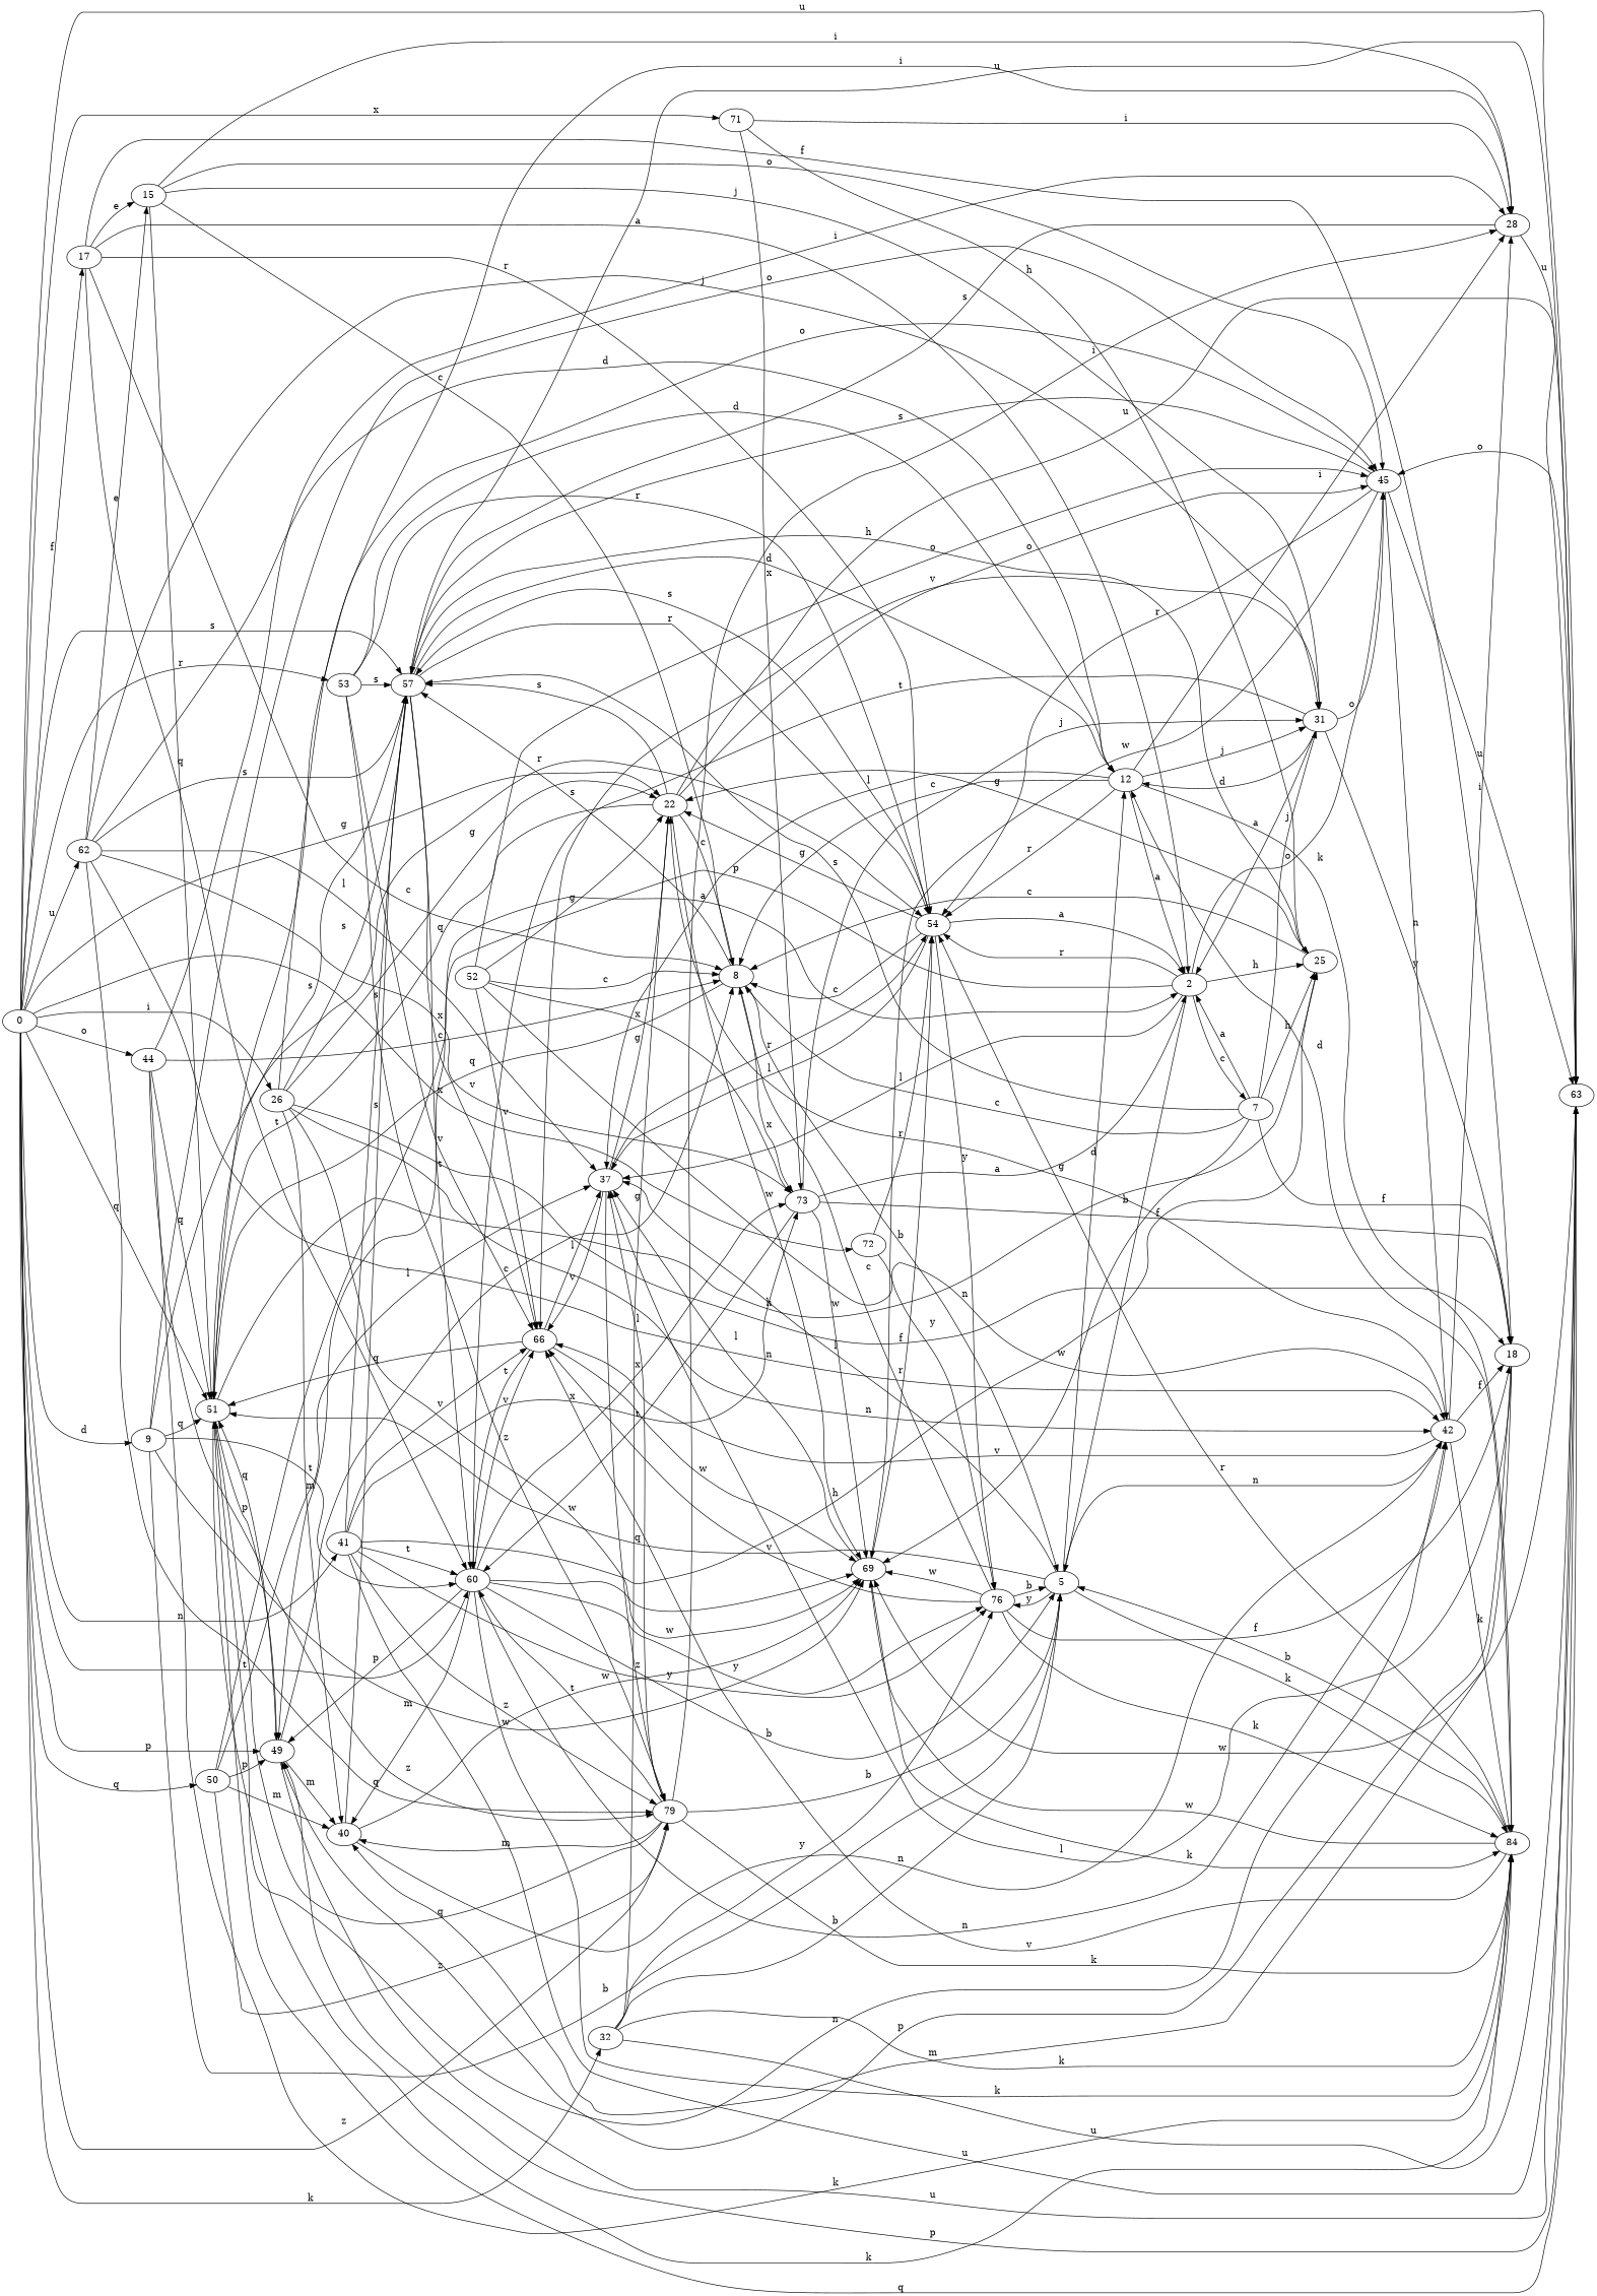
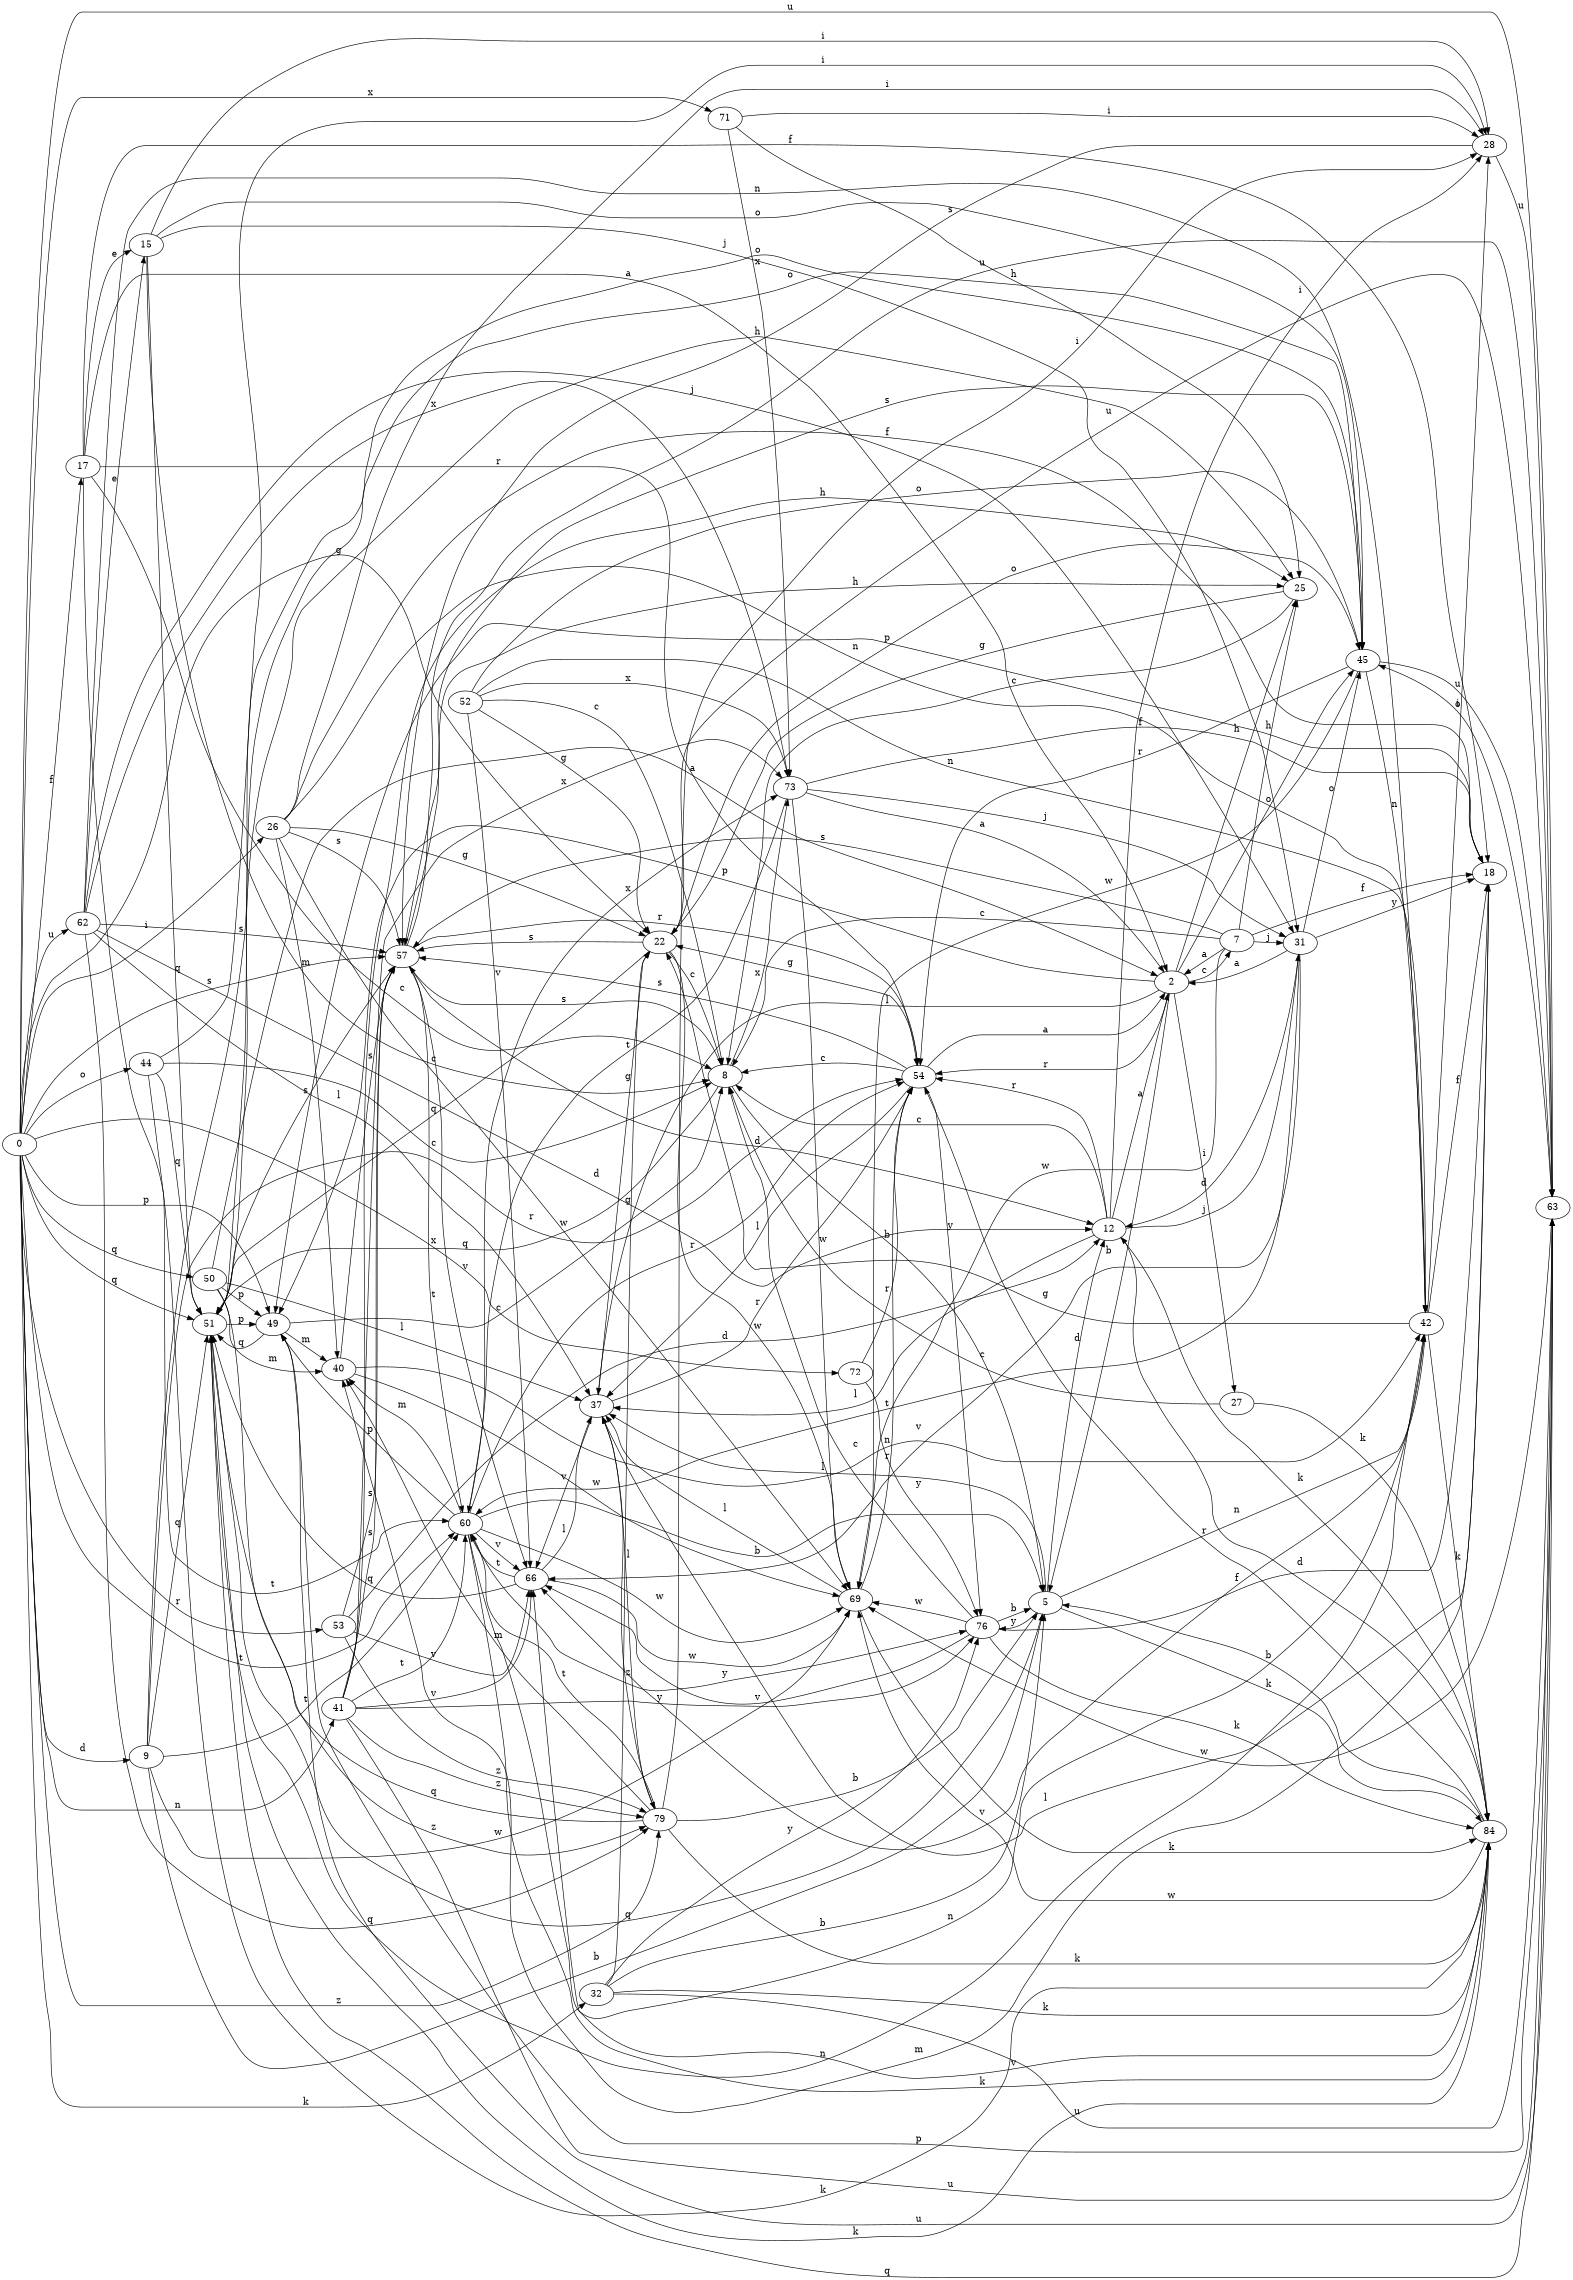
  strict digraph {
    rankdir=LR
    0
    9
    17
    22
    26
    32
    41
    44
    49
    50
    51
    53
    57
    60
    62
    63
    n17 [label=72]
    71
    79
    5
    45
    54
    69
    15
    8
    31
    28
    2
    18
    42
    40
    n32 [label=84]
    76
    25
    73
    66
    37
    52
    12
    7
+   27
    0 -> 9 [label=d]
    0 -> 17 [label=f]
    0 -> 22 [label=g]
    0 -> 26 [label=i]
    0 -> 32 [label=k]
    0 -> 41 [label=n]
    0 -> 44 [label=o]
    0 -> 49 [label=p]
    0 -> 50 [label=q]
    0 -> 51 [label=q]
    0 -> 53 [label=r]
    0 -> 57 [label=s]
    0 -> 60 [label=t]
    0 -> 62 [label=u]
    0 -> 63 [label=u]
    0 -> n17 [label=x]
    0 -> 71 [label=x]
    0 -> 79 [label=z]
    9 -> 51 [label=q]
    9 -> 60 [label=t]
    9 -> 5 [label=b]
    9 -> 45 [label=o]
    9 -> 54 [label=r]
    9 -> 69 [label=w]
    17 -> 60 [label=t]
    17 -> 54 [label=r]
    17 -> 15 [label=e]
    17 -> 8 [label=c]
    17 -> 2 [label=a]
    17 -> 18 [label=f]
    22 -> 51 [label=q]
    22 -> 57 [label=s]
    22 -> 63 [label=u]
    22 -> 45 [label=o]
    22 -> 69 [label=w]
    22 -> 8 [label=c]
    26 -> 22 [label=g]
    26 -> 57 [label=s]
    26 -> 69 [label=w]
    26 -> 28 [label=i]
    26 -> 18 [label=f]
    26 -> 42 [label=n]
    26 -> 40 [label=m]
    32 -> 22 [label=g]
    32 -> 63 [label=u]
    32 -> 5 [label=b]
    32 -> n32 [label=k]
    32 -> 76 [label=y]
    41 -> 57 [label=s]
    41 -> 60 [label=t]
    41 -> 63 [label=u]
    41 -> 79 [label=z]
    41 -> 76 [label=y]
    41 -> 25 [label=h]
    41 -> 73 [label=x]
    41 -> 66 [label=v]
    44 -> 51 [label=q]
-   44 -> 79 [label=z]
    44 -> 8 [label=c]
    44 -> 28 [label=i]
    44 -> n32 [label=k]
    49 -> 51 [label=q]
    49 -> 63 [label=u]
    49 -> 8 [label=c]
    49 -> 40 [label=m]
    50 -> 49 [label=p]
    50 -> 79 [label=z]
    50 -> 2 [label=a]
    50 -> 40 [label=m]
    50 -> 37 [label=l]
    51 -> 49 [label=p]
    51 -> 57 [label=s]
    51 -> 45 [label=o]
    51 -> 42 [label=n]
    51 -> n32 [label=k]
    51 -> 25 [label=h]
    53 -> 57 [label=s]
    53 -> 79 [label=z]
-   53 -> 54 [label=r]
+   60 -> 54 [label=r]
    53 -> 66 [label=v]
    53 -> 12 [label=d]
    57 -> 60 [label=t]
    57 -> 63 [label=u]
    57 -> 54 [label=r]
    57 -> 25 [label=h]
    57 -> 66 [label=v]
    57 -> 12 [label=d]
    60 -> 49 [label=p]
    60 -> 5 [label=b]
    60 -> 69 [label=w]
    60 -> 42 [label=n]
    60 -> 40 [label=m]
    60 -> n32 [label=k]
    60 -> 76 [label=y]
    60 -> 73 [label=x]
    60 -> 66 [label=v]
    62 -> 57 [label=s]
    62 -> 79 [label=q]
    62 -> 15 [label=e]
    62 -> 31 [label=j]
    62 -> 42 [label=n]
    62 -> 73 [label=x]
    62 -> 37 [label=l]
    62 -> 12 [label=d]
    63 -> 49 [label=p]
    63 -> 51 [label=q]
    63 -> 45 [label=o]
    63 -> 69 [label=w]
    n17 -> 54 [label=r]
    n17 -> 76 [label=y]
    71 -> 28 [label=i]
    71 -> 25 [label=h]
    71 -> 73 [label=x]
    79 -> 51 [label=q]
    79 -> 60 [label=t]
    79 -> 5 [label=b]
    79 -> 28 [label=i]
    79 -> 40 [label=m]
    79 -> n32 [label=k]
    79 -> 37 [label=l]
    5 -> 51 [label=q]
    5 -> 42 [label=n]
    5 -> n32 [label=k]
    5 -> 76 [label=y]
    5 -> 37 [label=l]
    5 -> 12 [label=d]
    45 -> 57 [label=s]
    45 -> 63 [label=u]
    45 -> 54 [label=r]
    45 -> 69 [label=w]
    45 -> 42 [label=n]
    54 -> 22 [label=g]
    54 -> 57 [label=s]
    54 -> 8 [label=c]
    54 -> 2 [label=a]
    54 -> 76 [label=y]
    54 -> 37 [label=l]
    69 -> 54 [label=r]
    69 -> n32 [label=k]
    69 -> 37 [label=l]
    15 -> 51 [label=q]
    15 -> 45 [label=o]
    15 -> 8 [label=c]
    15 -> 31 [label=j]
    15 -> 28 [label=i]
    8 -> 51 [label=q]
    8 -> 57 [label=s]
    8 -> 5 [label=b]
    8 -> 73 [label=x]
    31 -> 60 [label=t]
    31 -> 45 [label=o]
    31 -> 2 [label=a]
    31 -> 18 [label=y]
    31 -> 66 [label=v]
    31 -> 12 [label=d]
    28 -> 57 [label=s]
    28 -> 63 [label=u]
    2 -> 49 [label=p]
    2 -> 5 [label=b]
    2 -> 45 [label=o]
    2 -> 54 [label=r]
    2 -> 25 [label=h]
    2 -> 37 [label=l]
    2 -> 7 [label=c]
+   2 -> 27 [label=i]
    18 -> 49 [label=p]
    18 -> 40 [label=m]
    18 -> 37 [label=l]
    42 -> 22 [label=g]
    42 -> 28 [label=i]
    42 -> 18 [label=f]
    42 -> n32 [label=k]
    42 -> 66 [label=v]
    40 -> 57 [label=s]
    40 -> 69 [label=w]
    40 -> 42 [label=n]
    n32 -> 5 [label=b]
    n32 -> 54 [label=r]
    n32 -> 69 [label=w]
    n32 -> 66 [label=v]
    n32 -> 12 [label=d]
    76 -> 5 [label=b]
    76 -> 69 [label=w]
    76 -> 8 [label=c]
    76 -> 18 [label=f]
    76 -> n32 [label=k]
    76 -> 66 [label=v]
    25 -> 22 [label=g]
    25 -> 8 [label=c]
    73 -> 60 [label=t]
    73 -> 69 [label=w]
    73 -> 31 [label=j]
    73 -> 2 [label=a]
    73 -> 18 [label=f]
    66 -> 51 [label=q]
    66 -> 60 [label=t]
    66 -> 69 [label=w]
    66 -> 37 [label=l]
    37 -> 22 [label=g]
    37 -> 79 [label=z]
    37 -> 54 [label=r]
    37 -> 66 [label=v]
    52 -> 22 [label=g]
    52 -> 45 [label=o]
    52 -> 8 [label=c]
    52 -> 42 [label=n]
    52 -> 73 [label=x]
    52 -> 66 [label=v]
    12 -> 54 [label=r]
    12 -> 8 [label=c]
    12 -> 31 [label=j]
    12 -> 28 [label=i]
    12 -> 2 [label=a]
    12 -> n32 [label=k]
    12 -> 37 [label=l]
    7 -> 57 [label=s]
    7 -> 69 [label=w]
    7 -> 8 [label=c]
    7 -> 31 [label=j]
    7 -> 2 [label=a]
    7 -> 18 [label=f]
    7 -> 25 [label=h]
+   27 -> 8 [label=c]
+   27 -> n32 [label=k]
  }
